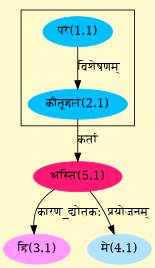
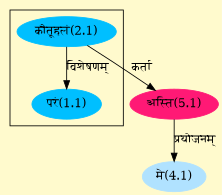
  digraph {
    bgcolor=lemonchiffon1
    compound=true
    rankdir=BT
    node [color="#00BFFF" style=filled]
    edge [dir=back]
    n1 [label="परं(1.1)"]
    n2 [label="कौतूहलं(2.1)"]
    n3 [color="#FF1975" label="अस्ति(5.1)"]
-   n4 [color="#FF99FF" label="हि(3.1)"]
    n5 [color="#B0E2FF" label="मे(4.1)"]
    subgraph cluster_1 {
      n1
      n2
    }
-   n2 -> n1 [label="विशेषणम्"]
+   n1 -> n2 [label="विशेषणम्"]
    n3 -> n2 [label="कर्ता"]
-   n4 -> n3 [label="कारण_द्योतकः"]
    n5 -> n3 [label="प्रयोजनम्"]
  }
